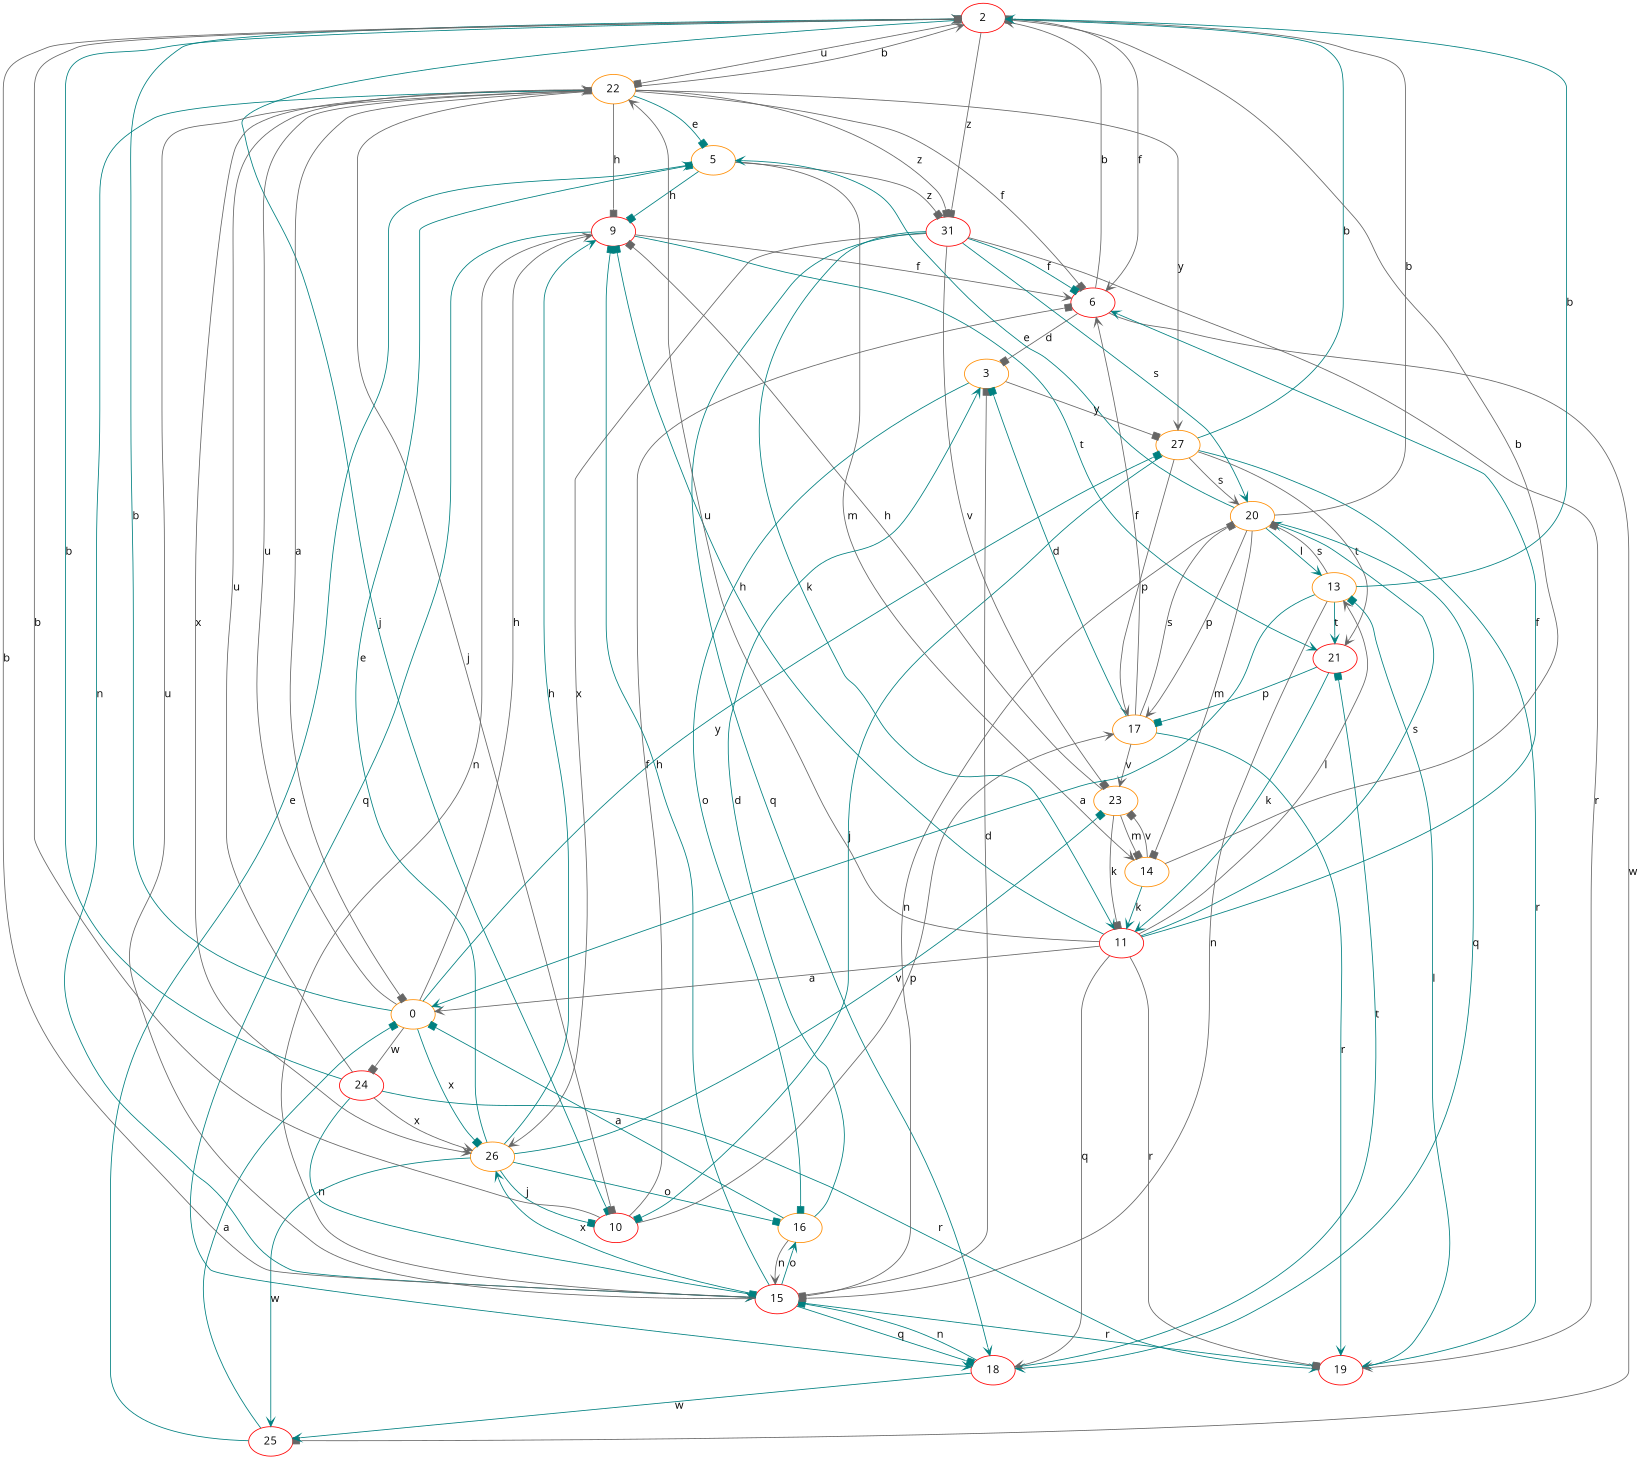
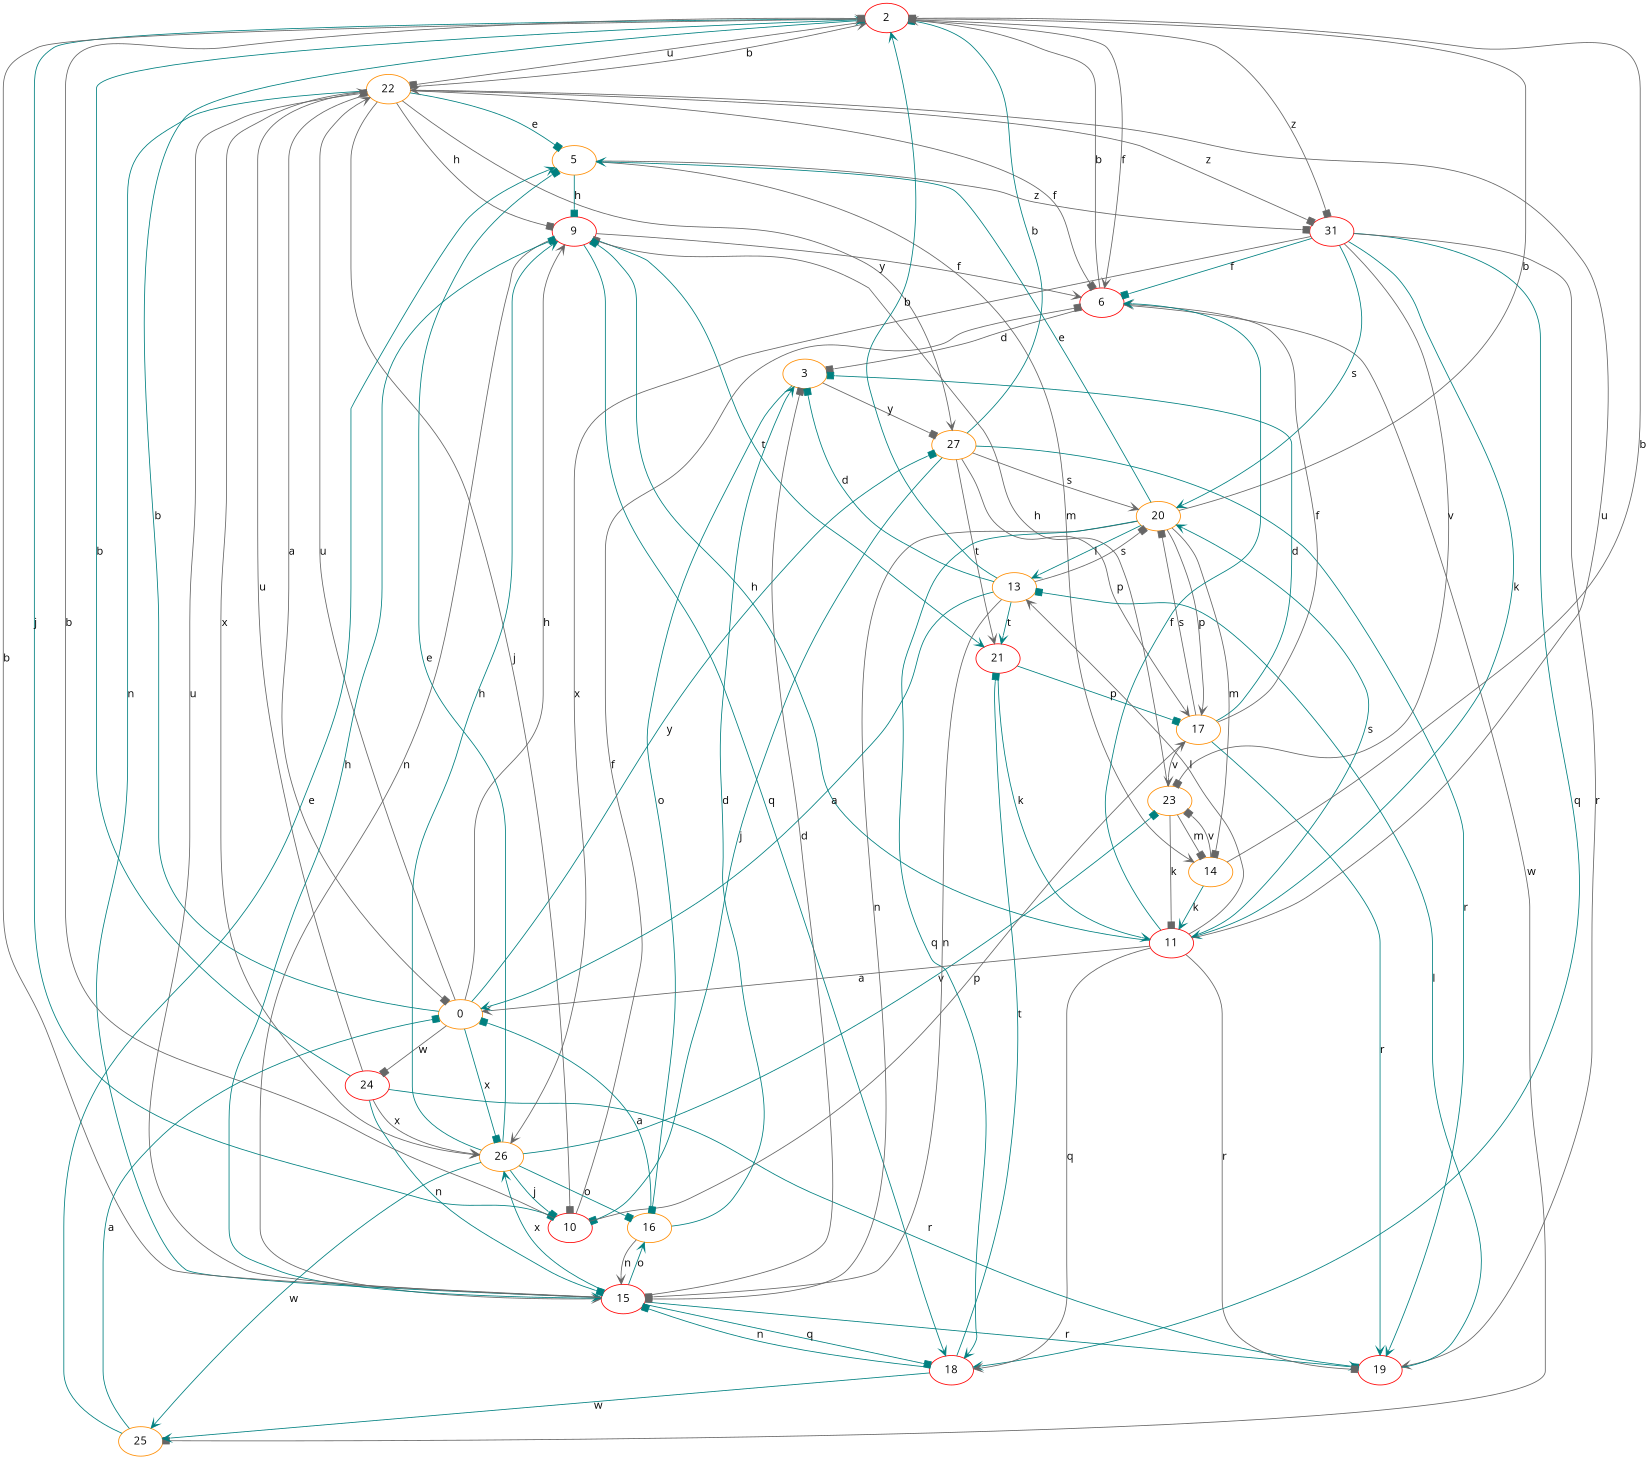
  strict digraph {
    fontname="Open Sans"
    node [color=darkorange fontname="Open Sans"]
    edge [arrowhead=box color=gray40 fontname="Open Sans"]
    2 [color=red]
    0
    9 [color=red]
    22
    24 [color=red]
    26
    27
    6 [color=red]
    10 [color=red]
    31 [color=red]
    15 [color=red]
    18 [color=red]
    21 [color=red]
    5
    19 [color=red]
    16
-   25 [color=red]
+   25
    23
    17
    20
    3
    11 [color=red]
    14
    13
    2 -> 22 [label=u]
    2 -> 6 [arrowhead=vee label=f]
    2 -> 10 [color=teal label=j]
    2 -> 31 [label=z]
    0 -> 2 [arrowhead=vee color=teal label=b]
    0 -> 9 [arrowhead=vee label=h]
    0 -> 22 [arrowhead=vee label=u]
    0 -> 24 [label=w]
    0 -> 26 [color=teal label=x]
    0 -> 27 [color=teal label=y]
    9 -> 6 [arrowhead=vee label=f]
    9 -> 15 [arrowhead=vee label=n]
    9 -> 18 [arrowhead=vee color=teal label=q]
    9 -> 21 [arrowhead=vee color=teal label=t]
    22 -> 2 [arrowhead=vee label=b]
    22 -> 0 [label=a]
    22 -> 9 [label=h]
    22 -> 26 [arrowhead=vee label=x]
    22 -> 27 [arrowhead=vee label=y]
    22 -> 6 [label=f]
    22 -> 10 [label=j]
    22 -> 31 [label=z]
    22 -> 15 [arrowhead=vee color=teal label=n]
    22 -> 5 [color=teal label=e]
    24 -> 2 [color=teal label=b]
    24 -> 22 [arrowhead=vee label=u]
    24 -> 26 [arrowhead=vee label=x]
    24 -> 15 [color=teal label=n]
    24 -> 19 [arrowhead=vee color=teal label=r]
    26 -> 9 [arrowhead=vee color=teal label=h]
    26 -> 10 [color=teal label=j]
    26 -> 5 [color=teal label=e]
    26 -> 16 [color=teal label=o]
    26 -> 25 [arrowhead=vee color=teal label=w]
    26 -> 23 [color=teal label=v]
    27 -> 2 [color=teal label=b]
    27 -> 10 [color=teal label=j]
    27 -> 21 [arrowhead=vee label=t]
    27 -> 19 [arrowhead=vee color=teal label=r]
    27 -> 17 [arrowhead=vee label=p]
    27 -> 20 [arrowhead=vee label=s]
    6 -> 2 [arrowhead=vee label=b]
    6 -> 25 [label=w]
    6 -> 3 [label=d]
    10 -> 2 [label=b]
    10 -> 6 [label=f]
    10 -> 17 [arrowhead=vee label=p]
    31 -> 26 [arrowhead=vee label=x]
    31 -> 6 [color=teal label=f]
    31 -> 18 [arrowhead=vee color=teal label=q]
    31 -> 19 [arrowhead=vee label=r]
    31 -> 23 [label=v]
    31 -> 20 [arrowhead=vee color=teal label=s]
    31 -> 11 [arrowhead=vee color=teal label=k]
    15 -> 2 [arrowhead=vee label=b]
    15 -> 9 [color=teal label=h]
    15 -> 22 [label=u]
    15 -> 26 [arrowhead=vee color=teal label=x]
    15 -> 18 [color=teal label=q]
    15 -> 19 [color=teal label=r]
    15 -> 16 [arrowhead=vee color=teal label=o]
    15 -> 3 [label=d]
    18 -> 15 [color=teal label=n]
    18 -> 21 [color=teal label=t]
    18 -> 25 [arrowhead=vee color=teal label=w]
    21 -> 17 [color=teal label=p]
    21 -> 11 [arrowhead=vee color=teal label=k]
    5 -> 9 [color=teal label=h]
    5 -> 31 [label=z]
    5 -> 14 [arrowhead=vee label=m]
    19 -> 13 [color=teal label=l]
    16 -> 0 [color=teal label=a]
    16 -> 15 [arrowhead=vee label=n]
    16 -> 3 [arrowhead=vee color=teal label=d]
    25 -> 0 [color=teal label=a]
    25 -> 5 [arrowhead=vee color=teal label=e]
    23 -> 9 [label=h]
    23 -> 11 [label=k]
    23 -> 14 [label=m]
    17 -> 6 [arrowhead=vee label=f]
    17 -> 19 [arrowhead=vee color=teal label=r]
    17 -> 23 [arrowhead=vee label=v]
    17 -> 20 [label=s]
    17 -> 3 [color=teal label=d]
    20 -> 2 [label=b]
    20 -> 15 [label=n]
    20 -> 18 [arrowhead=vee color=teal label=q]
    20 -> 5 [arrowhead=vee color=teal label=e]
    20 -> 17 [arrowhead=vee label=p]
    20 -> 14 [label=m]
    20 -> 13 [arrowhead=vee color=teal label=l]
    3 -> 27 [label=y]
    3 -> 16 [color=teal label=o]
    11 -> 0 [arrowhead=vee label=a]
    11 -> 9 [color=teal label=h]
    11 -> 22 [arrowhead=vee label=u]
    11 -> 6 [arrowhead=vee color=teal label=f]
    11 -> 18 [arrowhead=vee label=q]
    11 -> 19 [label=r]
    11 -> 20 [arrowhead=vee color=teal label=s]
    11 -> 13 [arrowhead=vee label=l]
    14 -> 2 [label=b]
    14 -> 23 [label=v]
    14 -> 11 [arrowhead=vee color=teal label=k]
    13 -> 2 [arrowhead=vee color=teal label=b]
    13 -> 0 [arrowhead=vee color=teal label=a]
    13 -> 15 [label=n]
    13 -> 21 [arrowhead=vee color=teal label=t]
    13 -> 20 [label=s]
+   13 -> 3 [color=teal label=d]
  }
